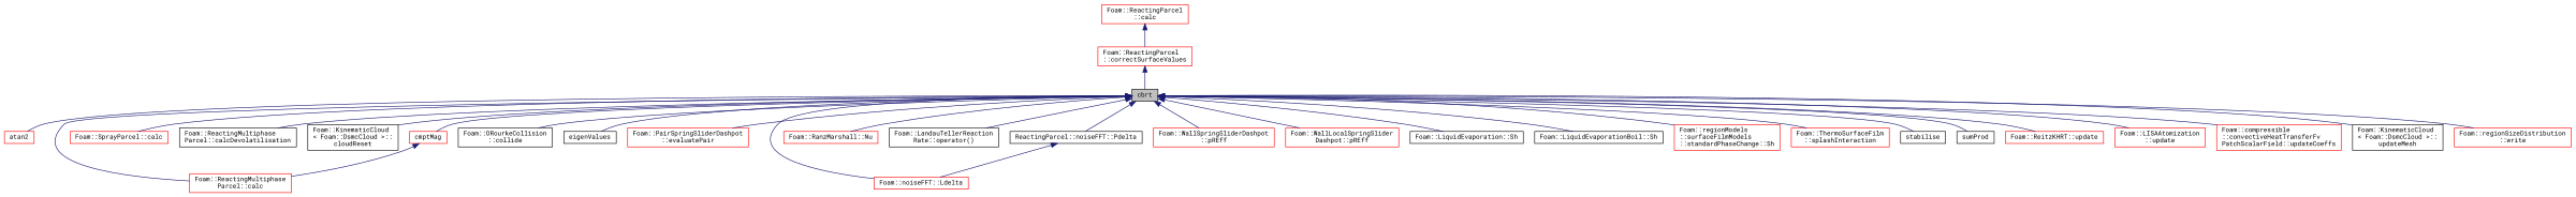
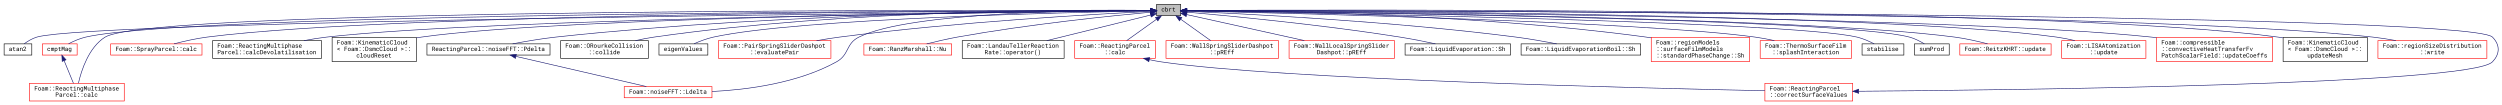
  digraph {
    fontname="Roboto Mono"
    rankdir=TB
    node [color=red fontname="Roboto Mono" fontsize=10 shape=record]
    edge [color=midnightblue dir=back fontname="Roboto Mono" fontsize=10 labelfontname=FreeSans labelfontsize=10 style=solid]
    n1 [color=black fillcolor=grey75 fontcolor=black height=0.2 label=cbrt style=filled width=0.4]
-   n2 [height=0.2 label=atan2 width=0.4]
+   n2 [color=black height=0.2 label=atan2 width=0.4]
    n3 [height=0.2 label="Foam::ReactingParcel\l::calc" width=0.4]
    n4 [height=0.2 label="Foam::ReactingMultiphase\lParcel::calc" width=0.4]
    n5 [height=0.2 label="Foam::SprayParcel::calc" width=0.4]
    n6 [color=black height=0.2 label="Foam::ReactingMultiphase\lParcel::calcDevolatilisation" width=0.4]
    n7 [color=black height=0.2 label="Foam::KinematicCloud\l\< Foam::DsmcCloud \>::\lcloudReset" width=0.4]
    n8 [height=0.2 label=cmptMag width=0.4]
    n9 [color=black height=0.2 label="Foam::ORourkeCollision\l::collide" width=0.4]
    n10 [color=black height=0.2 label=eigenValues width=0.4]
    n11 [height=0.2 label="Foam::PairSpringSliderDashpot\l::evaluatePair" width=0.4]
    n12 [height=0.2 label="Foam::noiseFFT::Ldelta" width=0.4]
    n13 [height=0.2 label="Foam::RanzMarshall::Nu" width=0.4]
    n14 [color=black height=0.2 label="Foam::LandauTellerReaction\lRate::operator()" width=0.4]
    n15 [color=black height=0.2 label="ReactingParcel::noiseFFT::Pdelta" width=0.4]
    n16 [height=0.2 label="Foam::WallSpringSliderDashpot\l::pREff" width=0.4]
    n17 [height=0.2 label="Foam::WallLocalSpringSlider\lDashpot::pREff" width=0.4]
    n18 [color=black height=0.2 label="Foam::LiquidEvaporation::Sh" width=0.4]
    n19 [color=black height=0.2 label="Foam::LiquidEvaporationBoil::Sh" width=0.4]
    n20 [height=0.2 label="Foam::regionModels\l::surfaceFilmModels\l::standardPhaseChange::Sh" width=0.4]
    n21 [height=0.2 label="Foam::ThermoSurfaceFilm\l::splashInteraction" width=0.4]
    n22 [color=black height=0.2 label=stabilise width=0.4]
    n23 [color=black height=0.2 label=sumProd width=0.4]
    n24 [height=0.2 label="Foam::ReitzKHRT::update" width=0.4]
    n25 [height=0.2 label="Foam::LISAAtomization\l::update" width=0.4]
    n26 [height=0.2 label="Foam::compressible\l::convectiveHeatTransferFv\lPatchScalarField::updateCoeffs" width=0.4]
    n27 [color=black height=0.2 label="Foam::KinematicCloud\l\< Foam::DsmcCloud \>::\lupdateMesh" width=0.4]
    n28 [height=0.2 label="Foam::regionSizeDistribution\l::write" width=0.4]
    n29 [height=0.2 label="Foam::ReactingParcel\l::correctSurfaceValues" width=0.4]
    n1 -> n2
+   n1 -> n3
    n1 -> n4
    n1 -> n5
    n1 -> n6
    n1 -> n7
    n1 -> n8
    n1 -> n9
    n1 -> n10
    n1 -> n11
    n1 -> n12
    n1 -> n13
    n1 -> n14
    n1 -> n15
    n1 -> n16
    n1 -> n17
    n1 -> n18
    n1 -> n19
    n1 -> n20
    n1 -> n21
    n1 -> n22
    n1 -> n23
    n1 -> n24
    n1 -> n25
    n1 -> n26
    n1 -> n27
    n1 -> n28
    n3 -> n29
    n8 -> n4
    n15 -> n12
    n29 -> n1
  }
